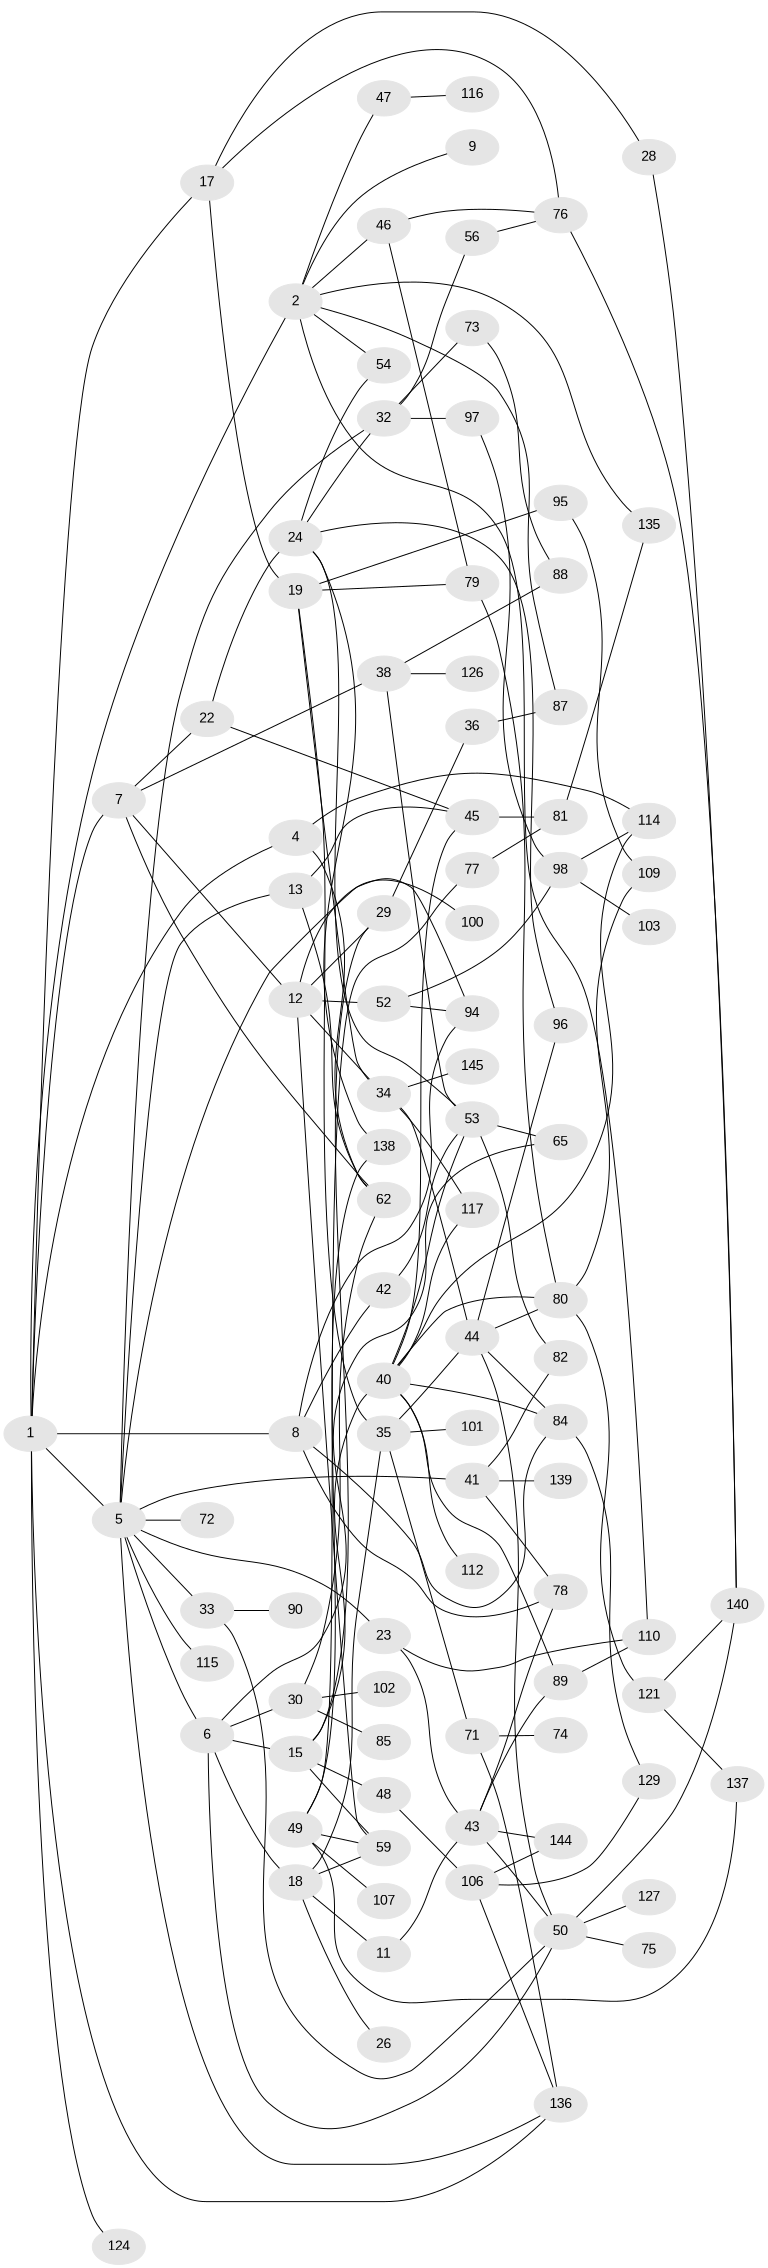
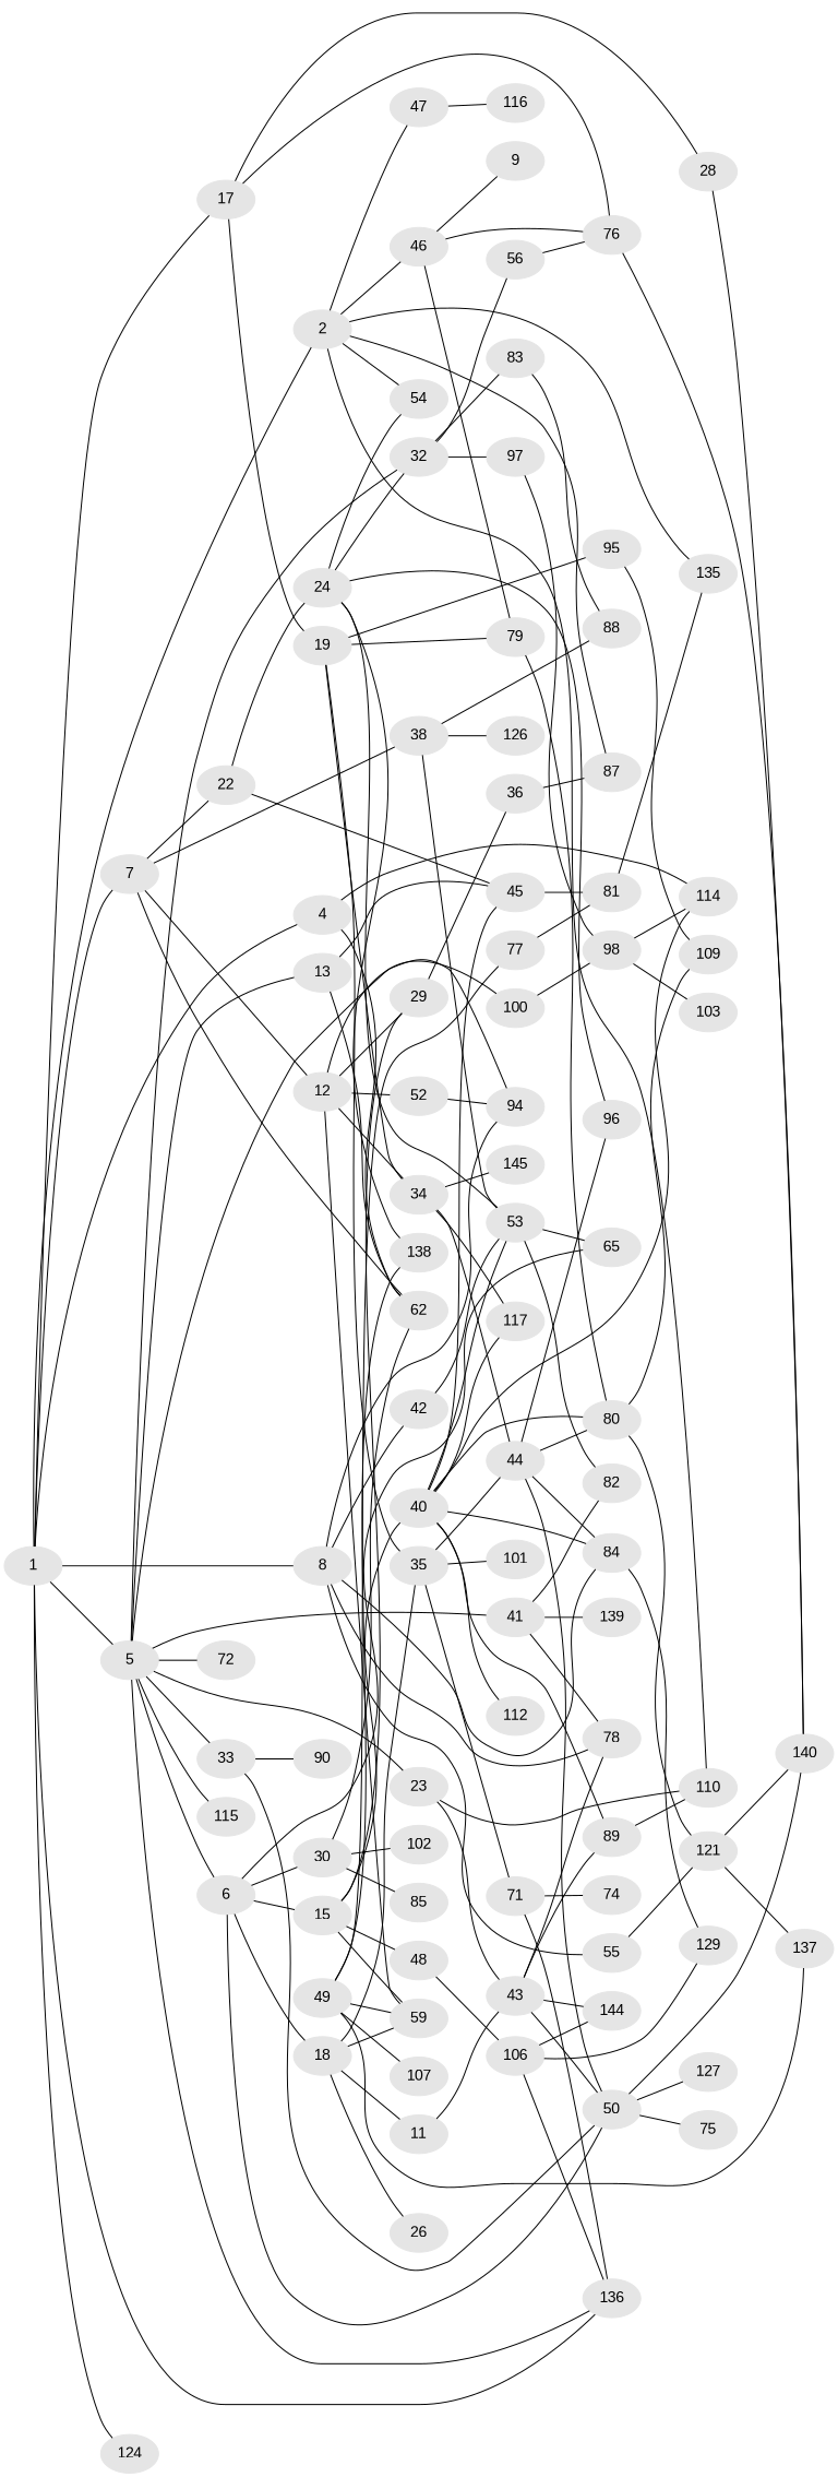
  graph {
    fontname="Liberation Sans"
    rankdir=LR
    node [color=gray90 fontname="Liberation Sans" style=filled]
    edge [fontname="Liberation Sans"]
    1 [super="+3"]
    2 [super="+16"]
    4 [super="+122"]
    5 [super="+18"]
    7
    8 [super="+69"]
    17
    124 [super="+147"]
    136
    9 [super="+14"]
    46
    47 [super="+93"]
    54
    87
    110
    135
    62 [super="+86"]
    114
    6
    13 [super="+25"]
    23 [super="+92"]
    32 [super="+68"]
    33 [super="+58"]
    41 [super="+132"]
    72
    94 [super="+123"]
    115
    12 [super="+21"]
    22 [super="+57"]
    38 [super="+120"]
    42
+   55 [super="+83"]
    78 [super="+91"]
    84 [super="+113"]
    19 [super="+39"]
    28 [super="+67"]
    76 [super="+128"]
    79 [super="+134"]
    116 [super="+119"]
    n40 [label=18 super="+27"]
    15 [super="+20"]
    30
    50 [super="+60"]
    65
    45 [super="+133"]
    43 [super="+63"]
    24 [super="+31"]
    53 [super="+105"]
    96
    138
    56
-   73
+   73 [label=83]
    97
    90
    82
    139
    11
    26
    35 [super="+66"]
    59 [super="+146"]
    29 [super="+118"]
    40 [super="+70"]
    48
    85
    102
    140 [super="+141"]
    75
    127
    34 [super="+61"]
    52 [super="+108"]
    100
    88
    126
    121 [super="+125"]
    129
    44 [super="+51"]
    71 [super="+104"]
    101
    89 [super="+111"]
    144
    36
    117
    145
    98 [super="+130"]
    81
    112
    80 [super="+99"]
    106 [super="+131"]
    95
    109
    49 [super="+64"]
    77
    107 [super="+142"]
    137
    74
    103
    1 -- 2
    1 -- 4
    1 -- 5
    1 -- 7
    1 -- 8
    1 -- 17
    1 -- 124 [weight=2]
    1 -- 136
-   2 -- 9
+   46 -- 9
    2 -- 46
    2 -- 47
    2 -- 54
    2 -- 87
    2 -- 110
    2 -- 135
    4 -- 62
    4 -- 114
    5 -- 136
    5 -- 6
    5 -- 13
    5 -- 23
    5 -- 32
    5 -- 33
    5 -- 41
    5 -- 72
    5 -- 94
    5 -- 115
    7 -- 62
    7 -- 12
    7 -- 22
    7 -- 38
    8 -- 94
    8 -- 42
+   8 -- 55
    8 -- 78
    8 -- 84
    17 -- 19
    17 -- 28
    17 -- 76
    46 -- 76
    46 -- 79
    47 -- 116
    6 -- n40
    6 -- 15
    6 -- 30
    6 -- 50
    6 -- 65
    13 -- 62
    13 -- 45
    23 -- 110
    23 -- 43
    32 -- 56
    32 -- 73
    32 -- 97
    33 -- 50
    33 -- 90
    41 -- 78
    41 -- 82
    41 -- 139
    12 -- 59
    12 -- 29
    12 -- 34
    12 -- 52
    12 -- 100
    22 -- 45
    22 -- 24
    38 -- 53
    38 -- 88
    38 -- 126
    42 -- 53
+   55 -- 121
    84 -- 129
    19 -- 79
    19 -- 35
    19 -- 34
    19 -- 95
    28 -- 140
    76 -- 140
    79 -- 80
    n40 -- 11
    n40 -- 26
    n40 -- 35
    n40 -- 59
    15 -- 59
    15 -- 29
    15 -- 40
    15 -- 48
    30 -- 62
    30 -- 85
    30 -- 102
    50 -- 140
    50 -- 75
    50 -- 127
    45 -- 81
    43 -- 78
    43 -- 50
    43 -- 89
    43 -- 144
    24 -- 54
    24 -- 32
    24 -- 53
    24 -- 96
    24 -- 138
    53 -- 65
    53 -- 82
    56 -- 76
    73 -- 88
    97 -- 98
    11 -- 43
    35 -- 44
    35 -- 71
    35 -- 101
    29 -- 36
    40 -- 114
    40 -- 84
    40 -- 45
    40 -- 53 [weight=2]
    40 -- 89
    40 -- 117
    40 -- 112
    40 -- 80
    48 -- 106
    34 -- 44
    34 -- 117
    34 -- 145
    52 -- 94
-   52 -- 98
+   100 -- 98
    121 -- 140
    121 -- 137
    44 -- 84
    44 -- 50
    44 -- 96
    44 -- 80
    71 -- 136
    71 -- 74
    89 -- 110
    36 -- 87
    98 -- 114
    98 -- 103
    81 -- 135
    80 -- 121
    80 -- 109
    106 -- 136
    106 -- 129
    106 -- 144
    95 -- 109
    49 -- 138
    49 -- 59
    49 -- 77
    49 -- 107
    49 -- 137
    77 -- 81
  }
